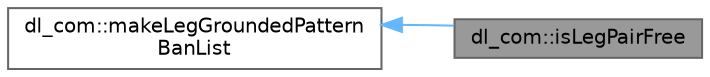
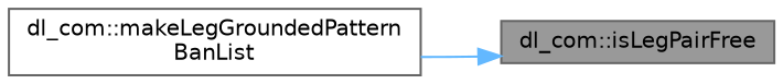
  digraph {
    rankdir=RL
    node [fontname=Helvetica fontsize=10 shape=box style=filled]
    n1 [color=gray40 fillcolor=grey60 fontcolor=black height=0.2 label="dl_com::isLegPairFree" width=0.4]
    n2 [color=grey40 fillcolor=white height=0.2 label="dl_com::makeLegGroundedPattern\lBanList" width=0.4]
-   n2 -> n1 [color=steelblue1 dir=back fontname=Helvetica fontsize=10 labelfontname=Helvetica labelfontsize=10 style=solid]
+   n1 -> n2 [color=steelblue1 dir=back fontname=Helvetica fontsize=10 labelfontname=Helvetica labelfontsize=10 style=solid]
  }
